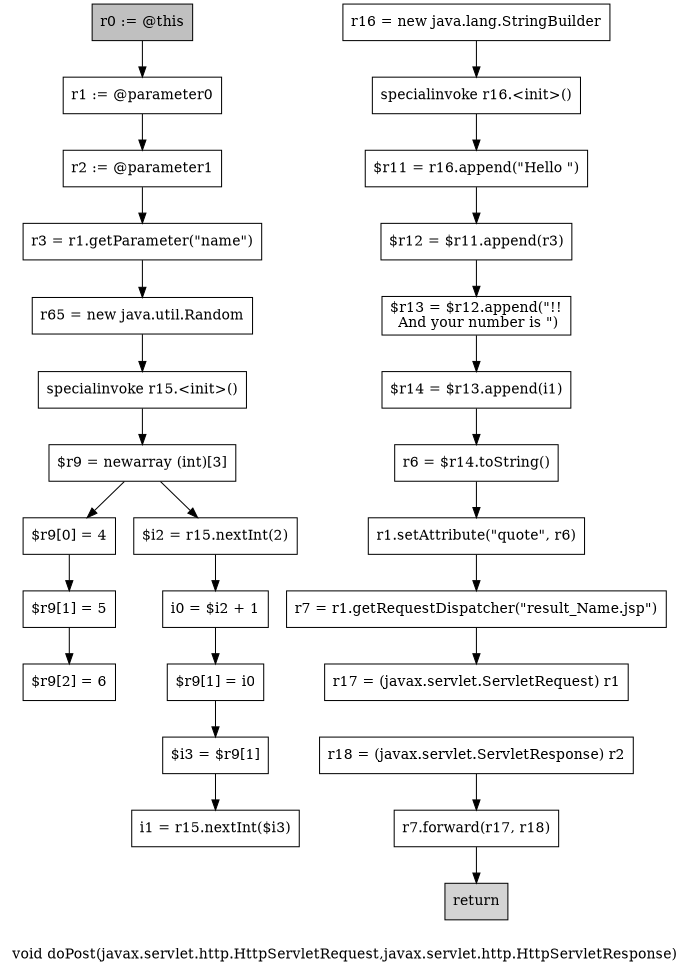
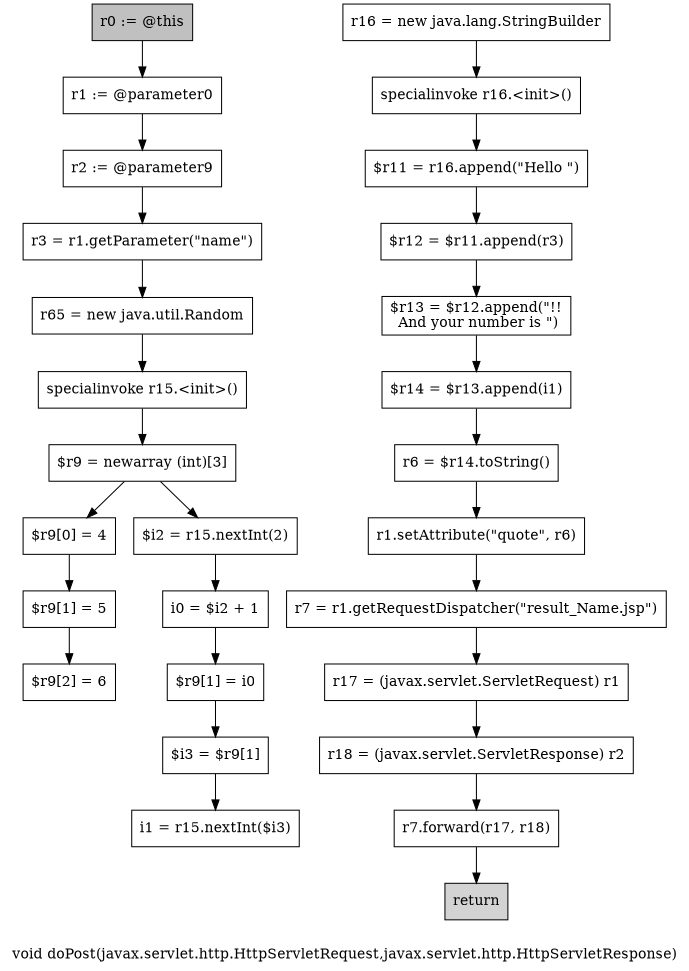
  digraph {
    label="void doPost(javax.servlet.http.HttpServletRequest,javax.servlet.http.HttpServletResponse)"
    node [shape=box]
    n1 [fillcolor=gray label="r0 := @this" style=filled]
    n2 [label="r1 := @parameter0"]
-   n3 [label="r2 := @parameter1"]
+   n3 [label="r2 := @parameter9"]
    n4 [label="r3 = r1.getParameter(\"name\")"]
    n5 [label="r65 = new java.util.Random"]
    n6 [label="specialinvoke r15.<init>()"]
    n7 [label="$r9 = newarray (int)[3]"]
    n8 [label="$r9[0] = 4"]
    n9 [label="$i2 = r15.nextInt(2)"]
    n10 [label="$r9[1] = 5"]
    n11 [label="$r9[2] = 6"]
    n12 [label="i0 = $i2 + 1"]
    n13 [label="$r9[1] = i0"]
    n14 [label="$i3 = $r9[1]"]
    n15 [label="i1 = r15.nextInt($i3)"]
    n16 [label="r16 = new java.lang.StringBuilder"]
    n17 [label="specialinvoke r16.<init>()"]
    n18 [label="$r11 = r16.append(\"Hello \")"]
    n19 [label="$r12 = $r11.append(r3)"]
    n20 [label="$r13 = $r12.append(\"!!\n And your number is \")"]
    n21 [label="$r14 = $r13.append(i1)"]
    n22 [label="r6 = $r14.toString()"]
    n23 [label="r1.setAttribute(\"quote\", r6)"]
    n24 [label="r7 = r1.getRequestDispatcher(\"result_Name.jsp\")"]
    n25 [label="r17 = (javax.servlet.ServletRequest) r1"]
    n26 [label="r18 = (javax.servlet.ServletResponse) r2"]
    n27 [label="r7.forward(r17, r18)"]
    n28 [fillcolor=lightgray label=return style=filled]
    n1 -> n2
    n2 -> n3
    n3 -> n4
    n4 -> n5
    n5 -> n6
    n6 -> n7
    n7 -> n8
    n7 -> n9
    n8 -> n10
    n9 -> n12
    n10 -> n11
    n12 -> n13
    n13 -> n14
    n14 -> n15
    n16 -> n17
    n17 -> n18
    n18 -> n19
    n19 -> n20
    n20 -> n21
    n21 -> n22
    n22 -> n23
    n23 -> n24
    n24 -> n25
+   n25 -> n26
    n26 -> n27
    n27 -> n28
  }
